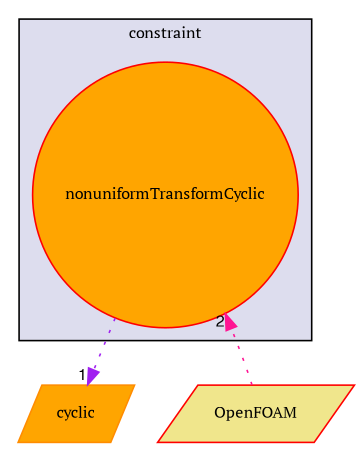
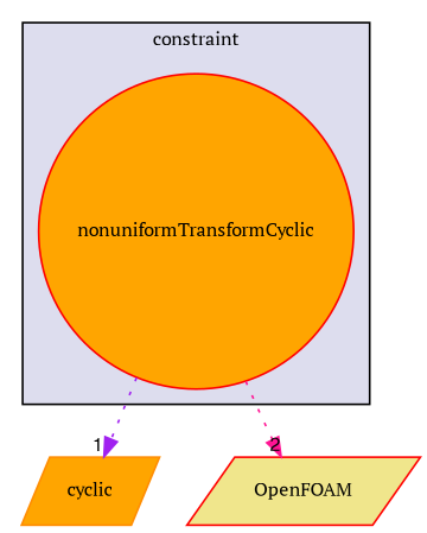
  digraph {
    compound=true
    fontname="PT Serif"
    node [color=red fillcolor=orange fontname="PT Serif" fontsize=10 shape=parallelogram style=filled]
    edge [fontname="PT Serif" labeldistance=1.5 labelfontname=FreeSans labelfontsize=10 style=dotted]
    n1 [label=nonuniformTransformCyclic pencolor=black shape=circle]
    n2 [color=darkorange label=cyclic]
    n3 [fillcolor=khaki label=OpenFOAM]
    subgraph cluster_1 {
      bgcolor="#ddddee"
      fontsize=10
      label=constraint
      pencolor=black
      n1
    }
    n1 -> n2 [color=purple headlabel=1]
-   n3 -> n1 [color=deeppink headlabel=2]
+   n1 -> n3 [color=deeppink headlabel=2]
  }
